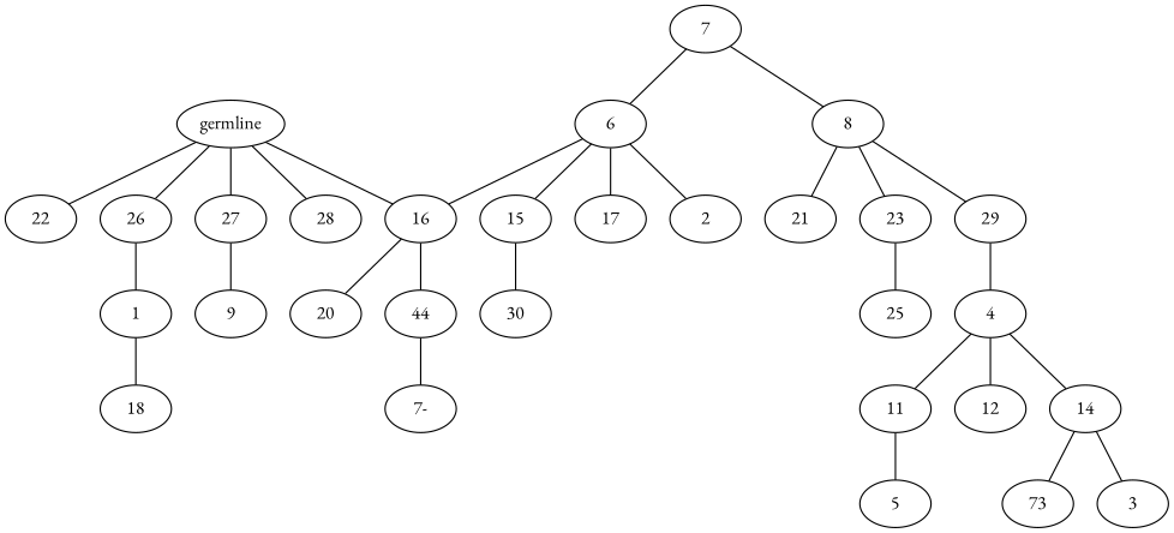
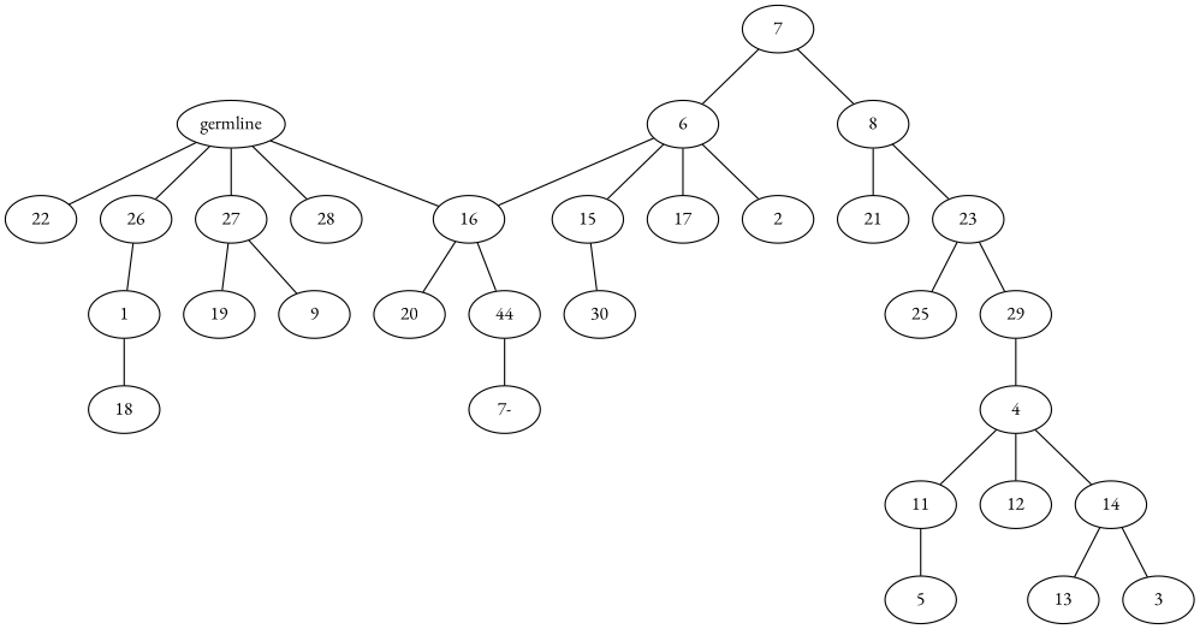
  graph {
    fontname="EB Garamond"
    node [fontname="EB Garamond"]
    edge [fontname="EB Garamond"]
    n1 [label=germline]
    n2 [label=22]
    n3 [label=26]
    n4 [label=27]
    n5 [label=28]
    n6 [label=16]
    n7 [label=1]
+   n8 [label=19]
    n9 [label=9]
    n10 [label=7]
    n11 [label=6]
    n12 [label=8]
    n13 [label=18]
    n14 [label=15]
    n15 [label=17]
    n16 [label=2]
    n17 [label=21]
    n18 [label=23]
    n19 [label=30]
    n20 [label=20]
    n21 [label=44]
    n22 [label="7-"]
    n23 [label=25]
    n24 [label=29]
    n25 [label=4]
    n26 [label=11]
    n27 [label=12]
    n28 [label=14]
    n29 [label=5]
-   n30 [label=73]
+   n30 [label=13]
    n31 [label=3]
    n1 -- n2
    n1 -- n3
    n1 -- n4
    n1 -- n5
    n1 -- n6
    n3 -- n7
+   n4 -- n8
    n4 -- n9
    n6 -- n20
    n6 -- n21
    n7 -- n13
    n10 -- n11
    n10 -- n12
    n11 -- n6
    n11 -- n14
    n11 -- n15
    n11 -- n16
    n12 -- n17
    n12 -- n18
    n14 -- n19
    n18 -- n23
-   n12 -- n24
+   n18 -- n24
    n21 -- n22
    n24 -- n25
    n25 -- n26
    n25 -- n27
    n25 -- n28
    n26 -- n29
    n28 -- n30
    n28 -- n31
  }
